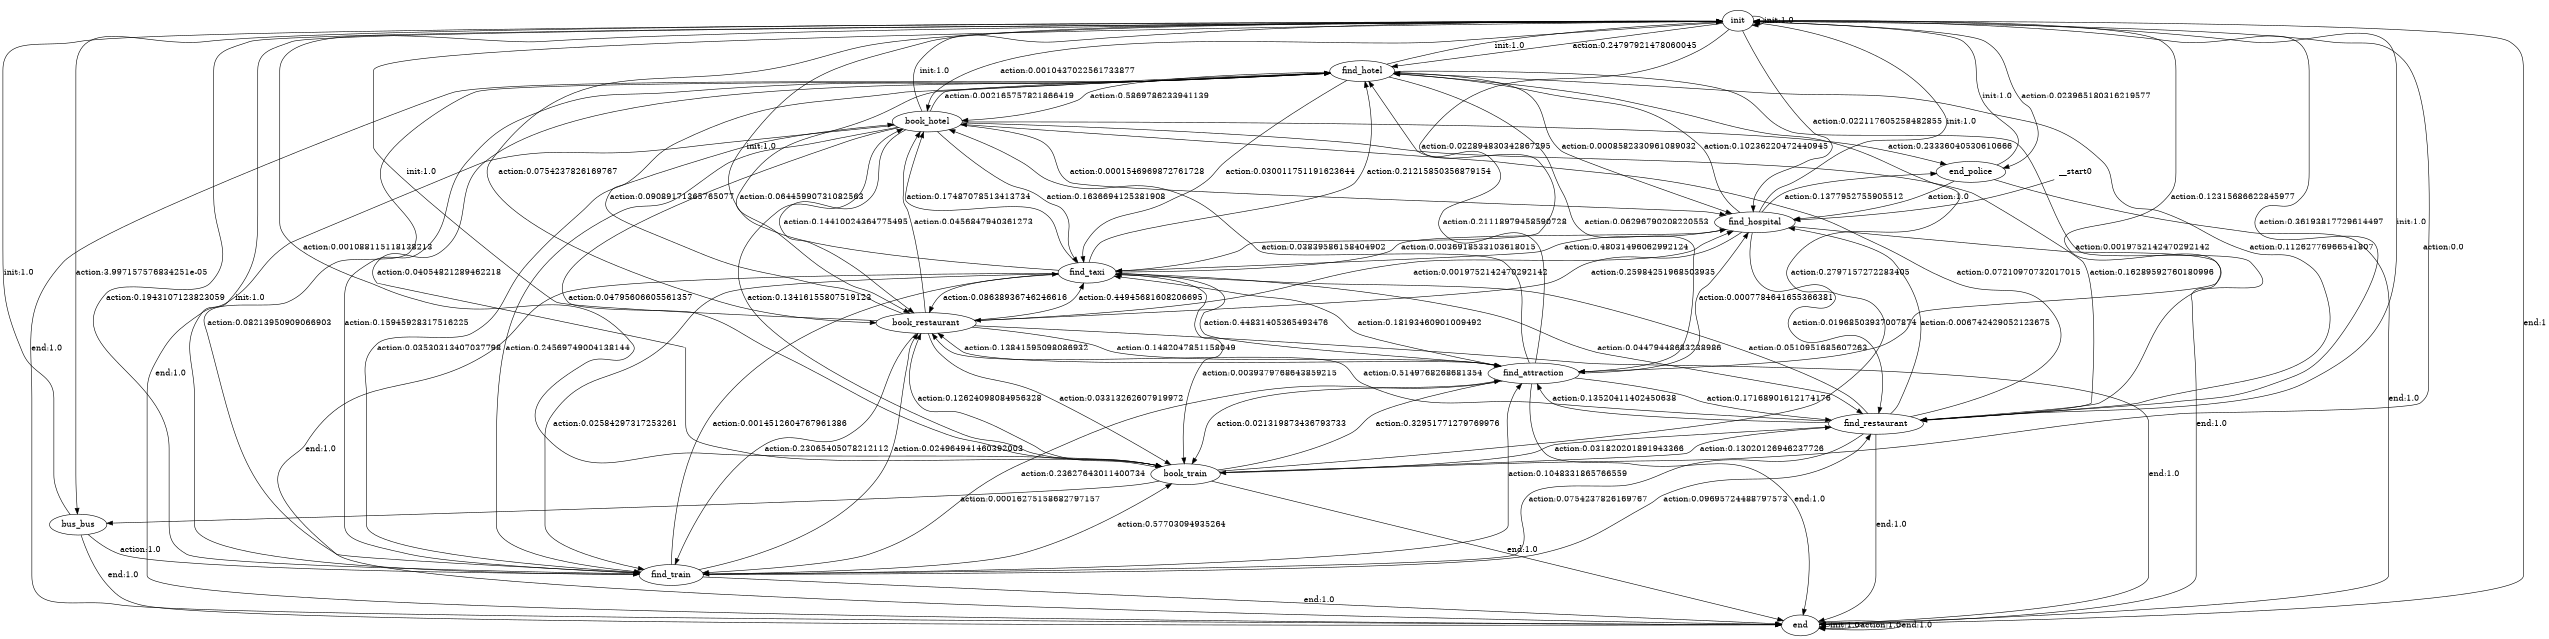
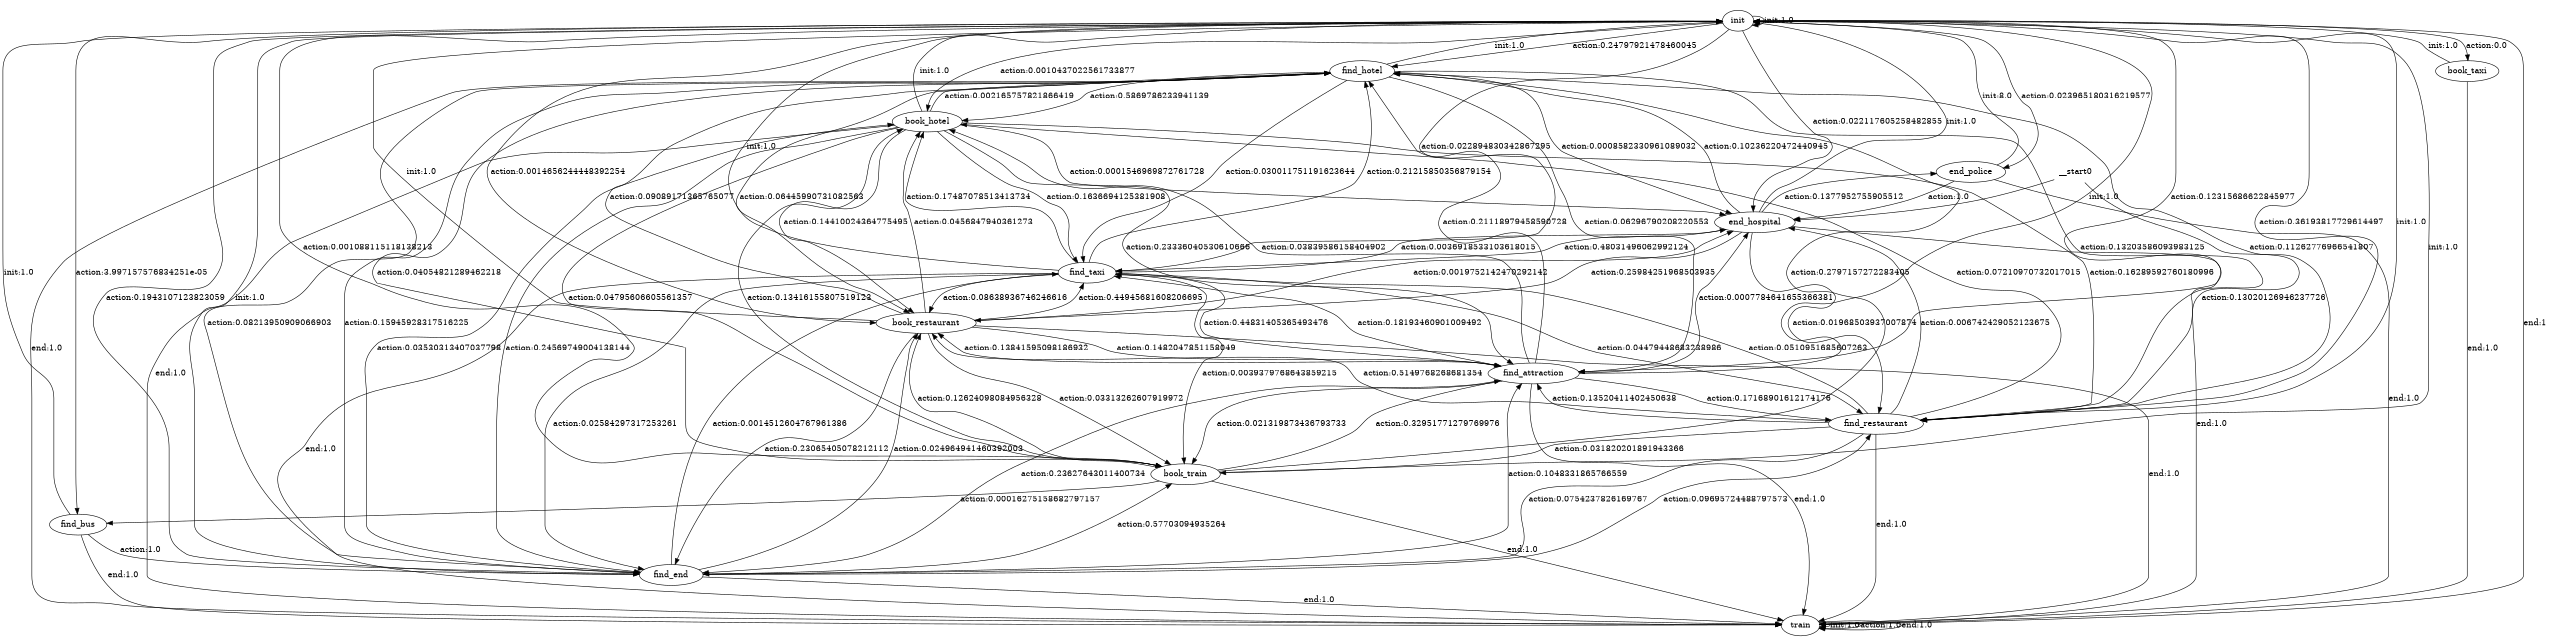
  digraph {
    n1 [label=init]
    n2 [label=find_hotel]
    n3 [label=book_hotel]
-   n4 [label=find_train]
+   n4 [label=find_end]
    n5 [label=book_train]
    n6 [label=find_attraction]
    n7 [label=find_restaurant]
    n8 [label=book_restaurant]
-   n9 [label=find_hospital]
+   n9 [label=end_hospital]
+   n10 [label=book_taxi]
    n11 [label=find_taxi]
-   n12 [label=bus_bus]
+   n12 [label=find_bus]
    n13 [label=end_police]
-   n14 [label=end]
+   n14 [label=train]
    __start0 [shape=none]
    n1 -> n1 [label="init:1.0"]
-   n1 -> n2 [label="action:0.24797921478060045"]
+   n1 -> n2 [label="action:0.24797921478460045"]
    n1 -> n3 [label="action:0.0010437022561733877"]
    n1 -> n4 [label="action:0.1943107123823059"]
    n1 -> n5 [label="action:0.001088115118138213"]
    n1 -> n6 [label="action:0.12315686622845977"]
    n1 -> n7 [label="action:0.36193817729614497"]
-   n1 -> n8 [label="action:0.0754237826169767"]
+   n1 -> n8 [label="action:0.0014656244448392254"]
    n1 -> n9 [label="action:0.022117605258482855"]
+   n1 -> n10 [label="action:0.0"]
    n1 -> n11 [label="action:0.022894830342867295"]
    n1 -> n12 [label="action:3.997157576834251e-05"]
    n1 -> n13 [label="action:0.023965180316219577"]
    n1 -> n14 [label="end:1"]
    n2 -> n1 [label="init:1.0"]
    n2 -> n3 [label="action:0.5869786233941139"]
    n2 -> n4 [label="action:0.08213950909066903"]
    n2 -> n5 [label="action:0.04054821289462218"]
    n2 -> n6 [label="action:0.06296790208220553"]
-   n2 -> n7 [label="action:0.0019752142470292142"]
+   n2 -> n7 [label="action:0.13203586093983125"]
    n2 -> n8 [label="action:0.06445990731082563"]
    n2 -> n9 [label="action:0.0008582330961089032"]
    n2 -> n11 [label="action:0.030011751191623644"]
    n2 -> n14 [label="end:1.0"]
    n3 -> n1 [label="init:1.0"]
    n3 -> n2 [label="action:0.002165757821866419"]
    n3 -> n4 [label="action:0.24569749004138144"]
    n3 -> n5 [label="action:0.04795606605561357"]
-   n3 -> n13 [label="action:0.23336040530610666"]
+   n3 -> n6 [label="action:0.23336040530610666"]
    n3 -> n7 [label="action:0.16289592760180996"]
    n3 -> n8 [label="action:0.14410024364775495"]
    n3 -> n9 [label="action:0.0001546969872761728"]
    n3 -> n11 [label="action:0.1636694125381908"]
    n3 -> n14 [label="end:1.0"]
    n4 -> n1 [label="init:1.0"]
    n4 -> n2 [label="action:0.15945928317516225"]
    n4 -> n3 [label="action:0.03530313407037798"]
    n4 -> n5 [label="action:0.57703094935264"]
    n4 -> n6 [label="action:0.1048331865766559"]
    n4 -> n7 [label="action:0.09695724488797573"]
    n4 -> n8 [label="action:0.024964941460392003"]
    n4 -> n11 [label="action:0.0014512604767961386"]
    n4 -> n14 [label="end:1.0"]
-   n5 -> n1 [label="action:0.0"]
+   n5 -> n1 [label="init:1.0"]
    n5 -> n2 [label="action:0.2797157272283405"]
    n5 -> n3 [label="action:0.13416155807519123"]
    n5 -> n6 [label="action:0.32951771279769976"]
-   n5 -> n7 [label="action:0.13020126946237726"]
+   __start0 -> n7 [label="action:0.13020126946237726"]
    n5 -> n8 [label="action:0.12624098084956328"]
    n5 -> n12 [label="action:0.00016275158682797157"]
    n5 -> n14 [label="end:1.0"]
+   n6 -> n1 [label="init:1.0"]
    n6 -> n2 [label="action:0.21118979458590728"]
    n6 -> n3 [label="action:0.03839586158404902"]
    n6 -> n4 [label="action:0.23627643011400734"]
    n6 -> n5 [label="action:0.021319873436793733"]
    n6 -> n7 [label="action:0.17168901612174176"]
-   n6 -> n8 [label="action:0.13841595098086932"]
+   n6 -> n8 [label="action:0.13841595098186932"]
    n6 -> n9 [label="action:0.0007784641655366381"]
    n6 -> n11 [label="action:0.18193460901009492"]
    n6 -> n14 [label="end:1.0"]
    n7 -> n1 [label="init:1.0"]
    n7 -> n2 [label="action:0.11262776966541807"]
    n7 -> n3 [label="action:0.07210970732017015"]
    n7 -> n4 [label="action:0.0754237826169767"]
    n7 -> n5 [label="action:0.031820201891943366"]
    n7 -> n6 [label="action:0.13520411402450638"]
    n7 -> n8 [label="action:0.5149768268681354"]
    n7 -> n9 [label="action:0.006742429052123675"]
    n7 -> n11 [label="action:0.0510951685607263"]
    n7 -> n14 [label="end:1.0"]
    n8 -> n1 [label="init:1.0"]
    n8 -> n2 [label="action:0.09089171365765077"]
    n8 -> n3 [label="action:0.0456847940361273"]
    n8 -> n4 [label="action:0.23065405078212112"]
    n8 -> n5 [label="action:0.03313262607919972"]
    n8 -> n6 [label="action:0.1482047851158049"]
    n8 -> n9 [label="action:0.0019752142470292142"]
    n8 -> n11 [label="action:0.44945681608206695"]
    n8 -> n14 [label="end:1.0"]
    n9 -> n1 [label="init:1.0"]
    n9 -> n2 [label="action:0.10236220472440945"]
    n9 -> n7 [label="action:0.01968503937007874"]
    n9 -> n8 [label="action:0.25984251968503935"]
    n9 -> n11 [label="action:0.48031496062992124"]
    n9 -> n13 [label="action:0.1377952755905512"]
    n9 -> n14 [label="end:1.0"]
+   n10 -> n1 [label="init:1.0"]
+   n10 -> n14 [label="end:1.0"]
    n11 -> n1 [label="init:1.0"]
    n11 -> n2 [label="action:0.21215850356879154"]
    n11 -> n3 [label="action:0.17487078513413734"]
    n11 -> n4 [label="action:0.02584297317253261"]
    n11 -> n5 [label="action:0.0039379768643859215"]
    n11 -> n6 [label="action:0.44831405365493476"]
    n11 -> n7 [label="action:0.04479448683238986"]
    n11 -> n8 [label="action:0.08638936746246616"]
    n11 -> n9 [label="action:0.0036918533103618015"]
    n11 -> n14 [label="end:1.0"]
    n12 -> n1 [label="init:1.0"]
    n12 -> n4 [label="action:1.0"]
    n12 -> n14 [label="end:1.0"]
-   n13 -> n1 [label="init:1.0"]
+   n13 -> n1 [label="init:8.0"]
    n13 -> n9 [label="action:1.0"]
    n13 -> n14 [label="end:1.0"]
    n14 -> n14 [label="init:1.0"]
    n14 -> n14 [label="action:1.0"]
    n14 -> n14 [label="end:1.0"]
    __start0 -> n9
  }
